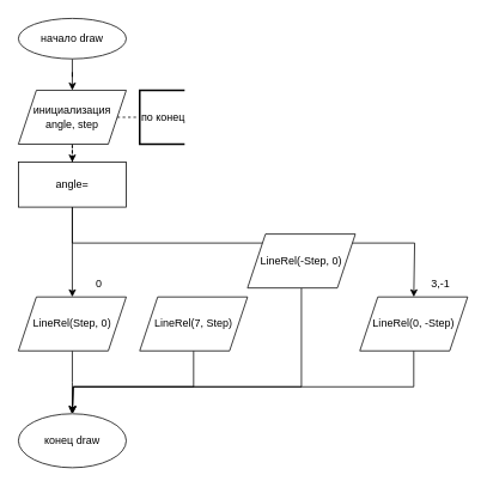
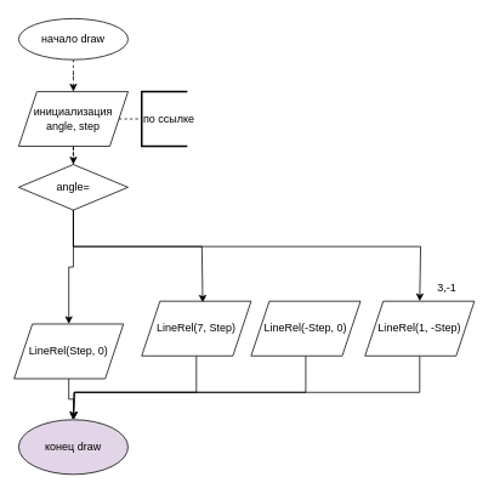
  <mxCell id="0" />
  <mxCell id="1" parent="0" />
- <mxCell id="2" style="edgeStyle=orthogonalEdgeStyle;rounded=0;orthogonalLoop=1;jettySize=auto;html=1;" parent="1" source="3" target="5" edge="1"><mxGeometry relative="1" as="geometry"><mxPoint x="80" y="100" as="targetPoint" /></mxGeometry></mxCell>
+ <mxCell id="2" style="edgeStyle=orthogonalEdgeStyle;rounded=0;orthogonalLoop=1;jettySize=auto;html=1;dashed=1;" parent="1" source="3" target="5" edge="1"><mxGeometry relative="1" as="geometry"><mxPoint x="80" y="100" as="targetPoint" /></mxGeometry></mxCell>
  <mxCell id="3" value="начало draw" style="ellipse;whiteSpace=wrap;html=1;" parent="1" vertex="1"><mxGeometry x="20" y="20" width="120" height="45" as="geometry" /></mxCell>
  <mxCell id="4" style="edgeStyle=orthogonalEdgeStyle;rounded=0;orthogonalLoop=1;jettySize=auto;html=1;dashed=1;" parent="1" source="5" target="11" edge="1"><mxGeometry relative="1" as="geometry"><mxPoint x="80" y="190" as="targetPoint" /></mxGeometry></mxCell>
  <mxCell id="5" value="инициализация angle, step" style="shape=parallelogram;perimeter=parallelogramPerimeter;whiteSpace=wrap;html=1;fixedSize=1;" parent="1" vertex="1"><mxGeometry x="20" y="100" width="120" height="60" as="geometry" /></mxCell>
  <mxCell id="6" value="" style="endArrow=none;dashed=1;html=1;rounded=0;" parent="1" target="7" edge="1"><mxGeometry width="50" height="50" relative="1" as="geometry"><mxPoint x="130" y="130" as="sourcePoint" /><mxPoint x="180" y="130" as="targetPoint" /></mxGeometry></mxCell>
- <mxCell id="7" value="по конец" style="strokeWidth=2;html=1;shape=mxgraph.flowchart.annotation_1;align=left;pointerEvents=1;" parent="1" vertex="1"><mxGeometry x="155" y="100" width="50" height="60" as="geometry" /></mxCell>
+ <mxCell id="7" value="по ссылке" style="strokeWidth=2;html=1;shape=mxgraph.flowchart.annotation_1;align=left;pointerEvents=1;" parent="1" vertex="1"><mxGeometry x="155" y="100" width="50" height="60" as="geometry" /></mxCell>
  <mxCell id="8" style="edgeStyle=orthogonalEdgeStyle;rounded=0;orthogonalLoop=1;jettySize=auto;html=1;entryX=0.5;entryY=0;entryDx=0;entryDy=0;" parent="1" source="11" target="14" edge="1"><mxGeometry relative="1" as="geometry"><mxPoint x="80" y="300" as="targetPoint" /></mxGeometry></mxCell>
+ <mxCell id="9" style="edgeStyle=orthogonalEdgeStyle;rounded=0;orthogonalLoop=1;jettySize=auto;html=1;entryX=0.558;entryY=0.027;entryDx=0;entryDy=0;entryPerimeter=0;" parent="1" source="11" target="16" edge="1"><mxGeometry relative="1" as="geometry"><mxPoint x="220" y="300" as="targetPoint" /><Array as="points"><mxPoint x="80" y="270" /><mxPoint x="221" y="270" /></Array></mxGeometry></mxCell>
  <mxCell id="10" style="edgeStyle=orthogonalEdgeStyle;rounded=0;orthogonalLoop=1;jettySize=auto;html=1;exitX=0.5;exitY=1;exitDx=0;exitDy=0;" parent="1" source="11" edge="1"><mxGeometry relative="1" as="geometry"><mxPoint x="460" y="330" as="targetPoint" /><Array as="points"><mxPoint x="80" y="270" /><mxPoint x="461" y="270" /></Array></mxGeometry></mxCell>
- <mxCell id="11" value="angle=" style="whiteSpace=wrap;html=1;rounded=0;" parent="1" vertex="1"><mxGeometry x="20" y="180" width="120" height="50" as="geometry" /></mxCell>
- <mxCell id="12" value="0" style="text;html=1;align=center;verticalAlign=middle;whiteSpace=wrap;rounded=0;" parent="1" vertex="1"><mxGeometry x="80" y="300" width="60" height="30" as="geometry" /></mxCell>
+ <mxCell id="11" value="angle=" style="rhombus;whiteSpace=wrap;html=1;" parent="1" vertex="1"><mxGeometry x="20" y="180" width="120" height="50" as="geometry" /></mxCell>
  <mxCell id="13" style="edgeStyle=orthogonalEdgeStyle;rounded=0;orthogonalLoop=1;jettySize=auto;html=1;" parent="1" source="14" edge="1"><mxGeometry relative="1" as="geometry"><mxPoint x="80" y="460" as="targetPoint" /></mxGeometry></mxCell>
- <mxCell id="14" value="LineRel(Step, 0)" style="shape=parallelogram;perimeter=parallelogramPerimeter;whiteSpace=wrap;html=1;fixedSize=1;" parent="1" vertex="1"><mxGeometry x="20" y="330" width="120" height="60" as="geometry" /></mxCell>
+ <mxCell id="14" value="LineRel(Step, 0)" style="shape=parallelogram;perimeter=parallelogramPerimeter;whiteSpace=wrap;html=1;fixedSize=1;" parent="1" vertex="1"><mxGeometry x="15" y="355" width="120" height="60" as="geometry" /></mxCell>
  <mxCell id="15" style="edgeStyle=orthogonalEdgeStyle;rounded=0;orthogonalLoop=1;jettySize=auto;html=1;" parent="1" source="16" edge="1"><mxGeometry relative="1" as="geometry"><mxPoint x="80" y="460" as="targetPoint" /><Array as="points"><mxPoint x="215" y="430" /><mxPoint x="81" y="430" /></Array></mxGeometry></mxCell>
  <mxCell id="16" value="LineRel(7, Step)" style="shape=parallelogram;perimeter=parallelogramPerimeter;whiteSpace=wrap;html=1;fixedSize=1;" parent="1" vertex="1"><mxGeometry x="155" y="330" width="120" height="60" as="geometry" /></mxCell>
  <mxCell id="17" style="edgeStyle=orthogonalEdgeStyle;rounded=0;orthogonalLoop=1;jettySize=auto;html=1;" parent="1" source="18" edge="1"><mxGeometry relative="1" as="geometry"><mxPoint x="80" y="460" as="targetPoint" /><Array as="points"><mxPoint x="335" y="430" /><mxPoint x="81" y="430" /></Array></mxGeometry></mxCell>
- <mxCell id="18" value="LineRel(-Step, 0)" style="shape=parallelogram;perimeter=parallelogramPerimeter;whiteSpace=wrap;html=1;fixedSize=1;" parent="1" vertex="1"><mxGeometry x="275" y="260" width="120" height="60" as="geometry" /></mxCell>
+ <mxCell id="18" value="LineRel(-Step, 0)" style="shape=parallelogram;perimeter=parallelogramPerimeter;whiteSpace=wrap;html=1;fixedSize=1;" parent="1" vertex="1"><mxGeometry x="275" y="330" width="120" height="60" as="geometry" /></mxCell>
  <mxCell id="19" style="edgeStyle=orthogonalEdgeStyle;rounded=0;orthogonalLoop=1;jettySize=auto;html=1;" parent="1" source="20" edge="1"><mxGeometry relative="1" as="geometry"><mxPoint x="80" y="460" as="targetPoint" /><Array as="points"><mxPoint x="460" y="430" /><mxPoint x="81" y="430" /></Array></mxGeometry></mxCell>
- <mxCell id="20" value="LineRel(0, -Step)" style="shape=parallelogram;perimeter=parallelogramPerimeter;whiteSpace=wrap;html=1;fixedSize=1;" parent="1" vertex="1"><mxGeometry x="400" y="330" width="120" height="60" as="geometry" /></mxCell>
+ <mxCell id="20" value="LineRel(1, -Step)" style="shape=parallelogram;perimeter=parallelogramPerimeter;whiteSpace=wrap;html=1;fixedSize=1;" parent="1" vertex="1"><mxGeometry x="400" y="330" width="120" height="60" as="geometry" /></mxCell>
  <mxCell id="21" value="3,-1" style="text;html=1;align=center;verticalAlign=middle;whiteSpace=wrap;rounded=0;" parent="1" vertex="1"><mxGeometry x="460" y="300" width="60" height="30" as="geometry" /></mxCell>
- <mxCell id="22" value="конец draw" style="ellipse;whiteSpace=wrap;html=1;" parent="1" vertex="1"><mxGeometry x="20" y="460" width="120" height="60" as="geometry" /></mxCell>
+ <mxCell id="22" value="конец draw" style="ellipse;whiteSpace=wrap;html=1;fillColor=#e1d5e7;" parent="1" vertex="1"><mxGeometry x="20" y="460" width="120" height="60" as="geometry" /></mxCell>
